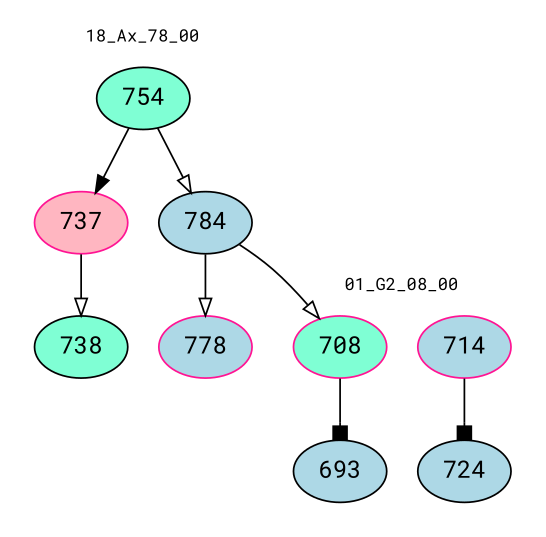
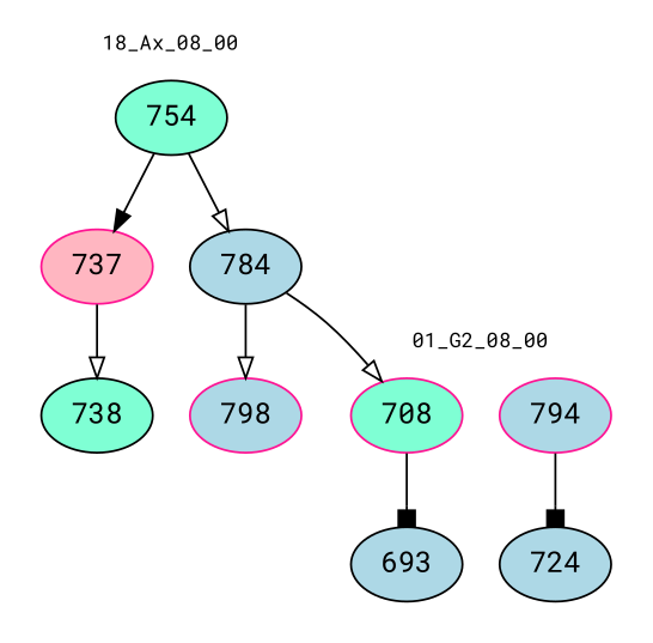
  digraph {
    fontname="Roboto Mono"
    node [color=black fillcolor=lightblue fontname="Roboto Mono" style=filled]
    edge [arrowhead=onormal color=black fontname="Roboto Mono"]
    n1 [fillcolor=aquamarine label=754]
    n2 [color=deeppink fillcolor=lightpink label=737]
    n3 [label=784]
    n4 [fillcolor=aquamarine label=738]
-   n5 [color=deeppink label=778]
-   n6 [color=deeppink label=714]
+   n5 [color=deeppink label=798]
+   n6 [color=deeppink label=794]
    n7 [color=deeppink fillcolor=aquamarine label=708]
    n8 [label=724]
    n9 [label=693]
    subgraph cluster_1 {
      color=white
      fontsize=10
-     label="18_Ax_78_00"
+     label="18_Ax_08_00"
      n1
      n2
      n3
      n4
      n5
    }
    subgraph cluster_2 {
      color=white
      fontsize=10
      label="01_G2_08_00"
      n6
      n7
      n8
      n9
    }
    n1 -> n2 [arrowhead=normal]
    n1 -> n3
    n2 -> n4
    n3 -> n5
    n3 -> n7
    n6 -> n8 [arrowhead=box]
    n7 -> n9 [arrowhead=box]
  }
